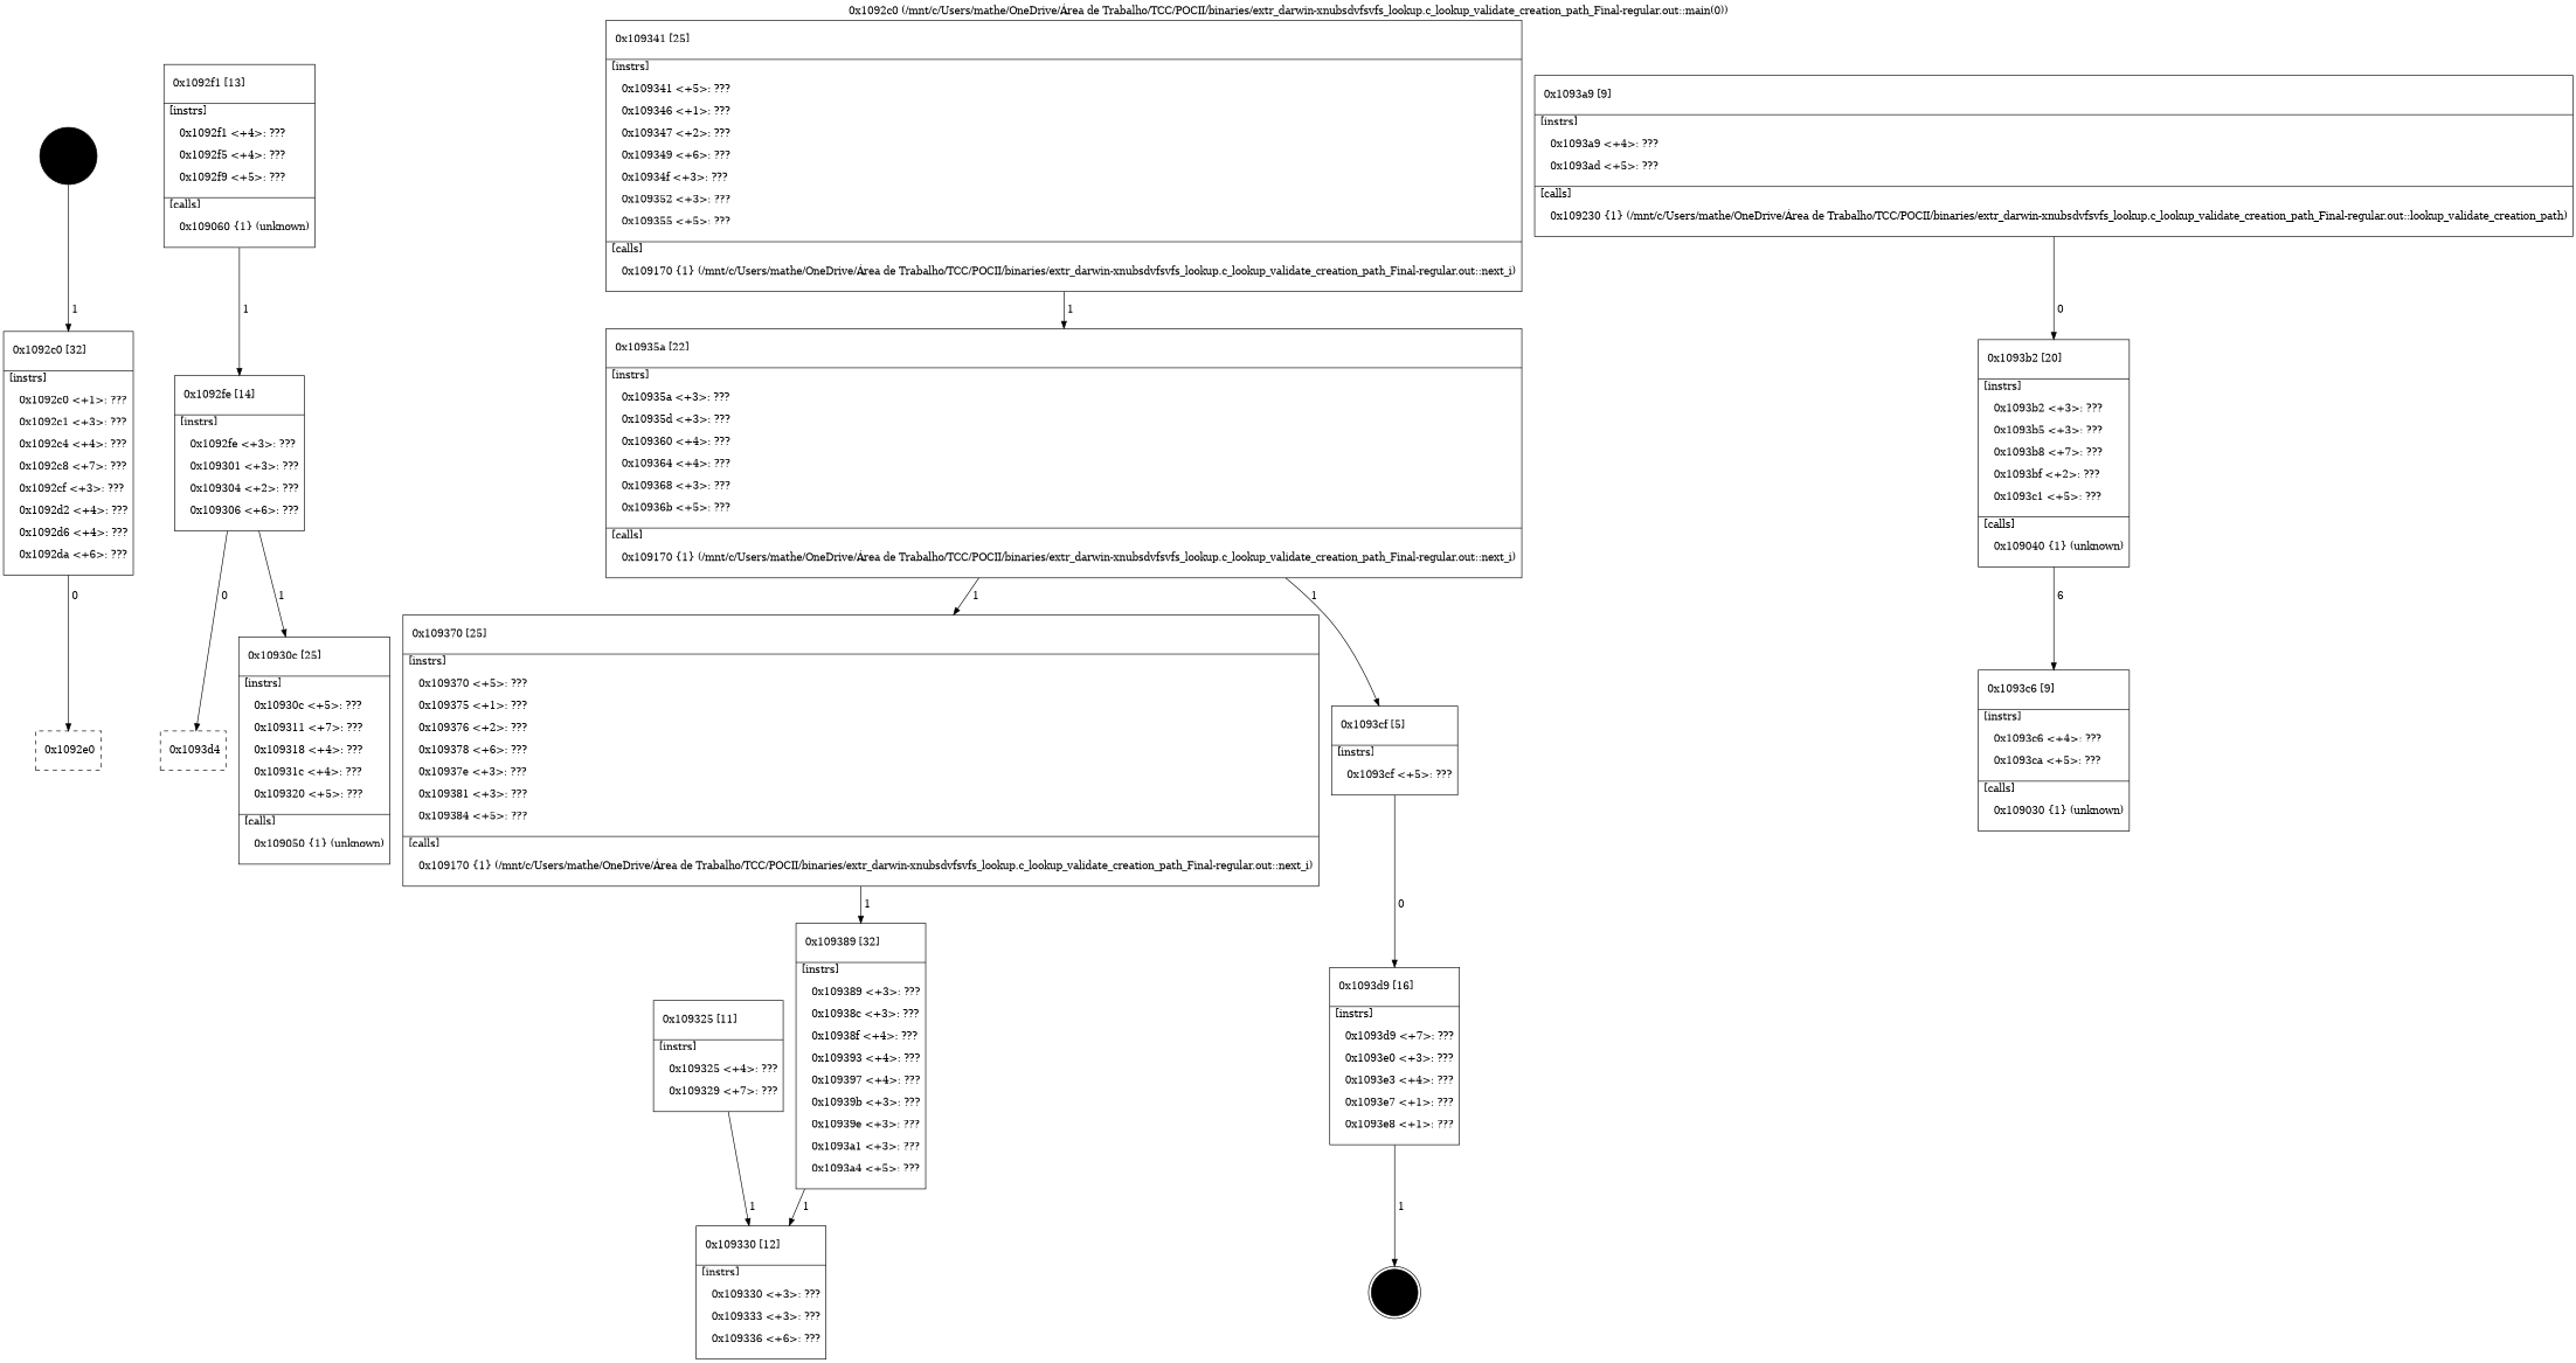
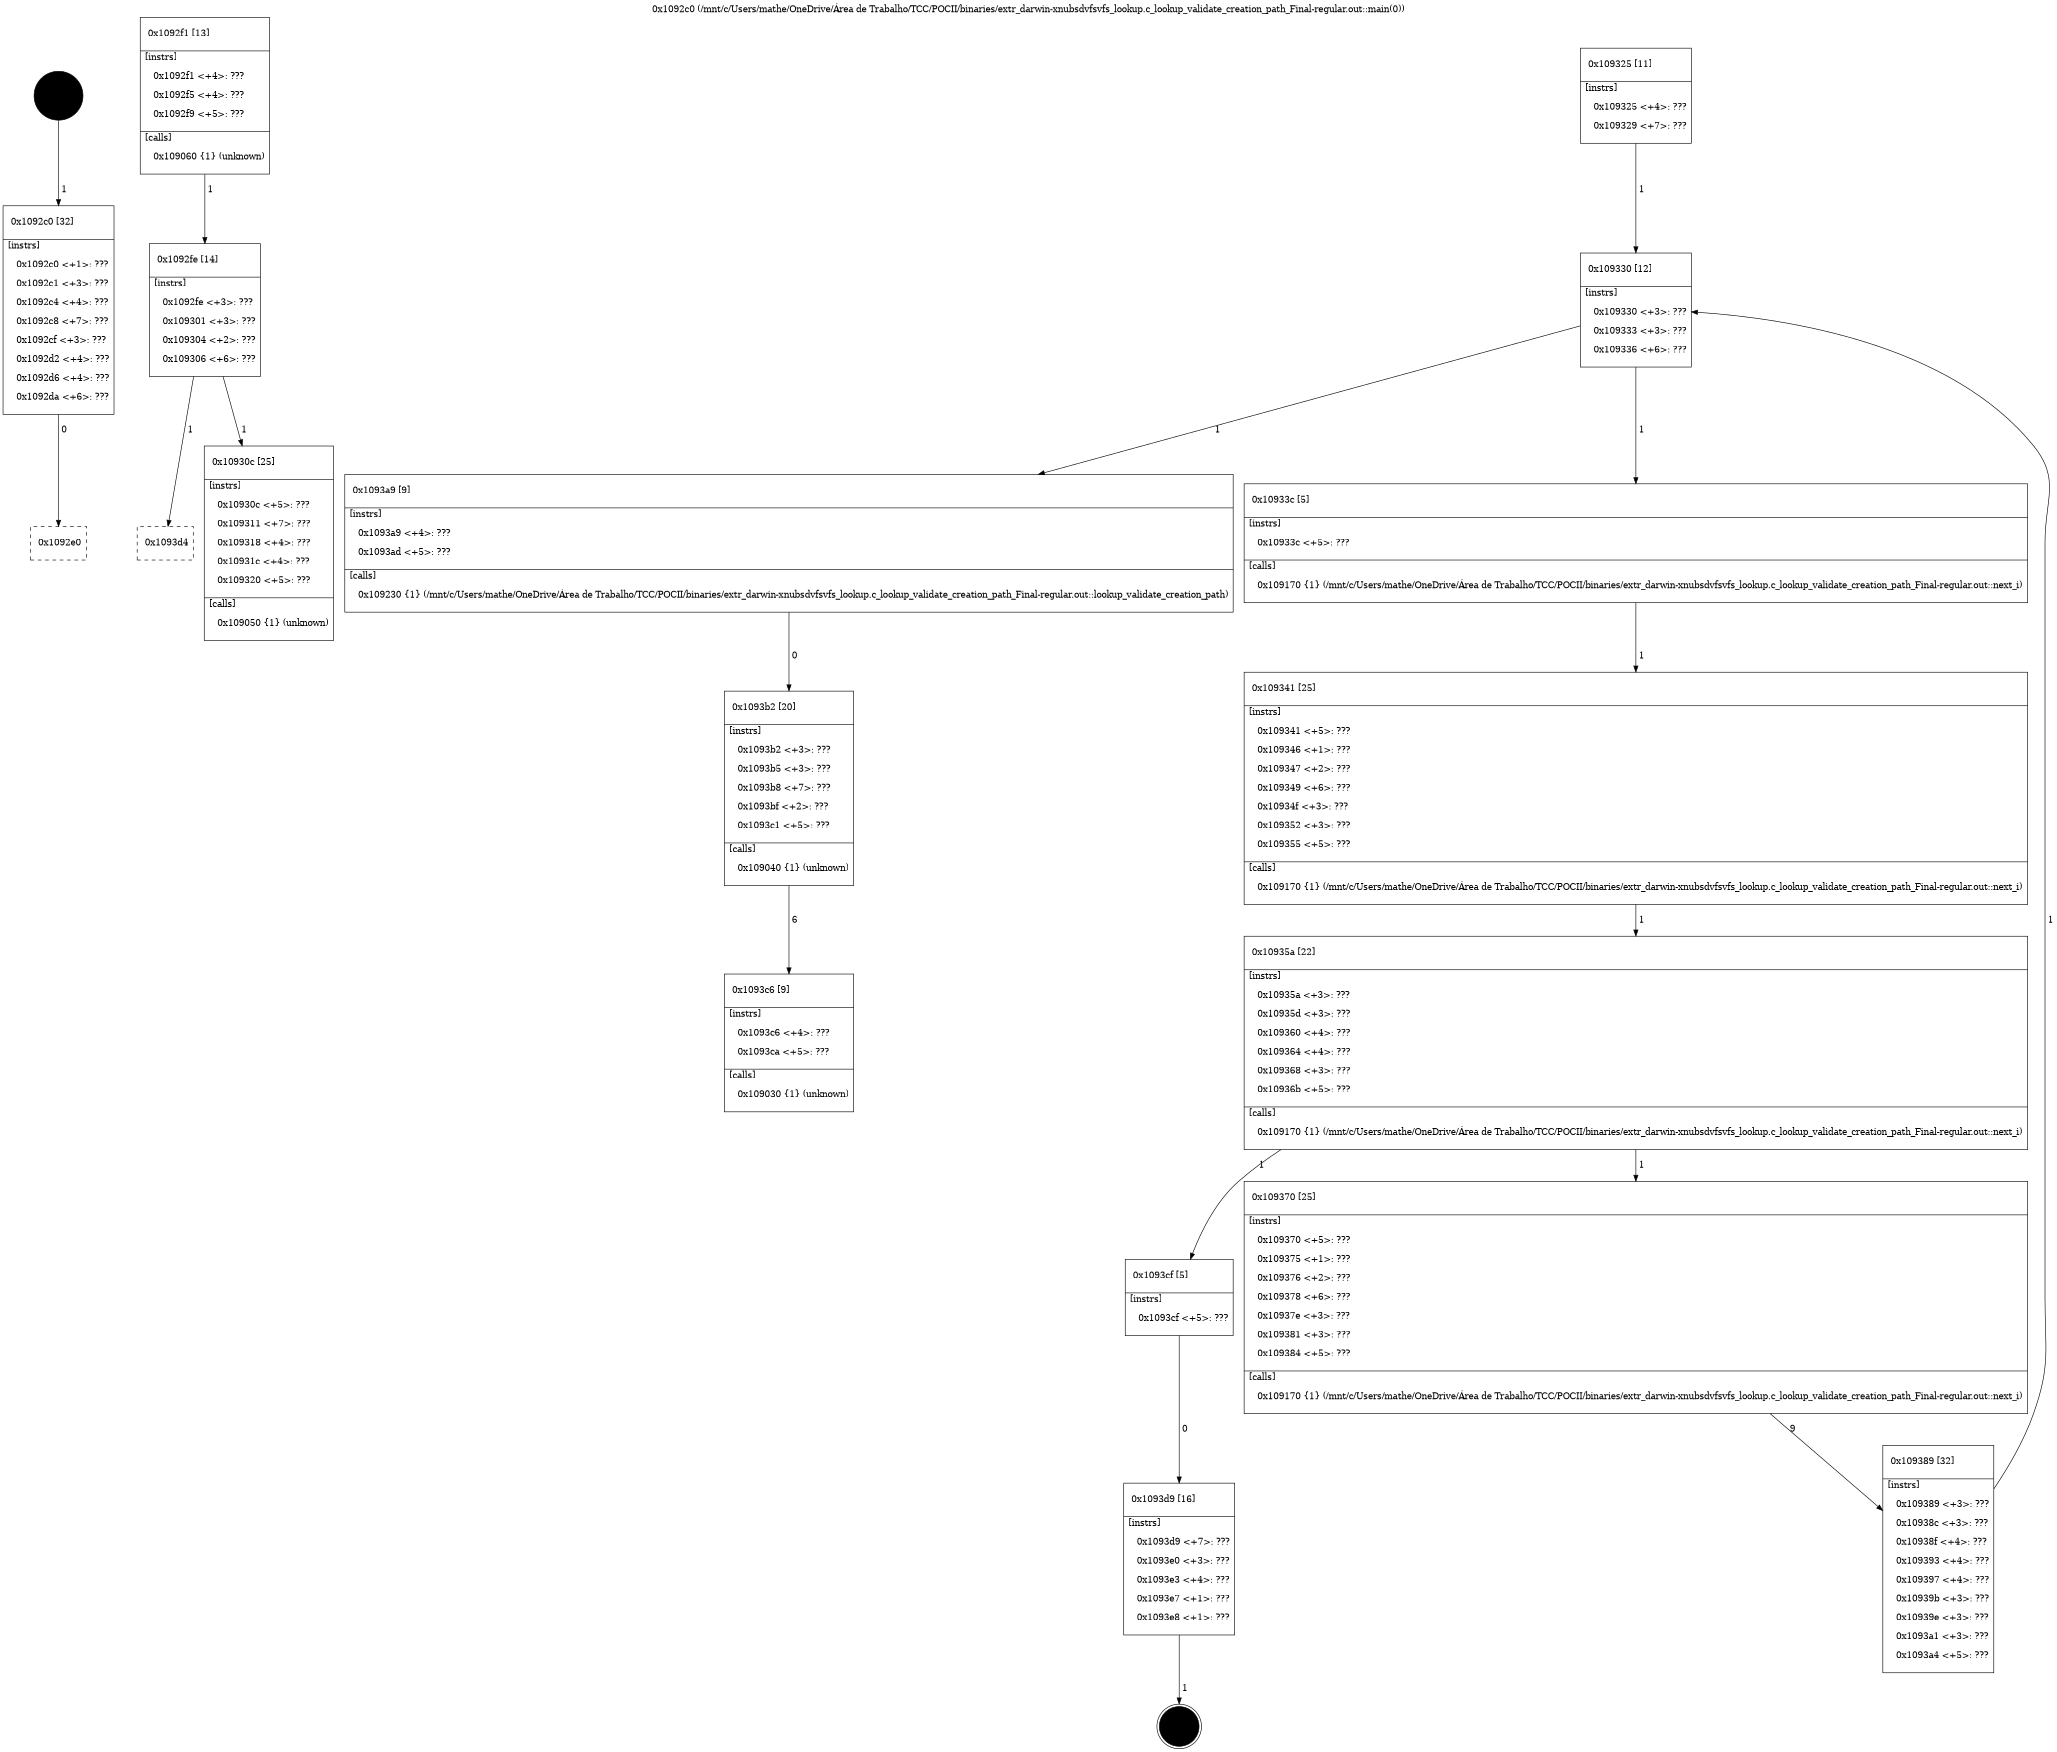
  digraph {
    label="0x1092c0 (/mnt/c/Users/mathe/OneDrive/Área de Trabalho/TCC/POCII/binaries/extr_darwin-xnubsdvfsvfs_lookup.c_lookup_validate_creation_path_Final-regular.out::main(0))"
    labelloc=t
    node [shape=record]
    Entry [fillcolor=black height=0.3 shape=circle style=filled width=0.3]
    n2 [label="{\n     0x1092c0 [32]\l\n     | [instrs]\l\n     &nbsp;&nbsp;0x1092c0 \<+1\>: ???\l\n     &nbsp;&nbsp;0x1092c1 \<+3\>: ???\l\n     &nbsp;&nbsp;0x1092c4 \<+4\>: ???\l\n     &nbsp;&nbsp;0x1092c8 \<+7\>: ???\l\n     &nbsp;&nbsp;0x1092cf \<+3\>: ???\l\n     &nbsp;&nbsp;0x1092d2 \<+4\>: ???\l\n     &nbsp;&nbsp;0x1092d6 \<+4\>: ???\l\n     &nbsp;&nbsp;0x1092da \<+6\>: ???\l\n  }"]
    n3 [label="{\n     0x1092e0\l\n  }" style=dashed]
    n4 [label="{\n     0x1092f1 [13]\l\n     | [instrs]\l\n     &nbsp;&nbsp;0x1092f1 \<+4\>: ???\l\n     &nbsp;&nbsp;0x1092f5 \<+4\>: ???\l\n     &nbsp;&nbsp;0x1092f9 \<+5\>: ???\l\n     | [calls]\l\n     &nbsp;&nbsp;0x109060 \{1\} (unknown)\l\n  }"]
    n5 [label="{\n     0x1092fe [14]\l\n     | [instrs]\l\n     &nbsp;&nbsp;0x1092fe \<+3\>: ???\l\n     &nbsp;&nbsp;0x109301 \<+3\>: ???\l\n     &nbsp;&nbsp;0x109304 \<+2\>: ???\l\n     &nbsp;&nbsp;0x109306 \<+6\>: ???\l\n  }"]
    n6 [label="{\n     0x1093d4\l\n  }" style=dashed]
    n7 [label="{\n     0x10930c [25]\l\n     | [instrs]\l\n     &nbsp;&nbsp;0x10930c \<+5\>: ???\l\n     &nbsp;&nbsp;0x109311 \<+7\>: ???\l\n     &nbsp;&nbsp;0x109318 \<+4\>: ???\l\n     &nbsp;&nbsp;0x10931c \<+4\>: ???\l\n     &nbsp;&nbsp;0x109320 \<+5\>: ???\l\n     | [calls]\l\n     &nbsp;&nbsp;0x109050 \{1\} (unknown)\l\n  }"]
    n8 [label="{\n     0x109325 [11]\l\n     | [instrs]\l\n     &nbsp;&nbsp;0x109325 \<+4\>: ???\l\n     &nbsp;&nbsp;0x109329 \<+7\>: ???\l\n  }"]
    n9 [label="{\n     0x109330 [12]\l\n     | [instrs]\l\n     &nbsp;&nbsp;0x109330 \<+3\>: ???\l\n     &nbsp;&nbsp;0x109333 \<+3\>: ???\l\n     &nbsp;&nbsp;0x109336 \<+6\>: ???\l\n  }"]
    Exit [fillcolor=black height=0.3 peripheries=2 shape=circle style=filled width=0.3]
    n11 [label="{\n     0x1093a9 [9]\l\n     | [instrs]\l\n     &nbsp;&nbsp;0x1093a9 \<+4\>: ???\l\n     &nbsp;&nbsp;0x1093ad \<+5\>: ???\l\n     | [calls]\l\n     &nbsp;&nbsp;0x109230 \{1\} (/mnt/c/Users/mathe/OneDrive/Área de Trabalho/TCC/POCII/binaries/extr_darwin-xnubsdvfsvfs_lookup.c_lookup_validate_creation_path_Final-regular.out::lookup_validate_creation_path)\l\n  }"]
+   n12 [label="{\n     0x10933c [5]\l\n     | [instrs]\l\n     &nbsp;&nbsp;0x10933c \<+5\>: ???\l\n     | [calls]\l\n     &nbsp;&nbsp;0x109170 \{1\} (/mnt/c/Users/mathe/OneDrive/Área de Trabalho/TCC/POCII/binaries/extr_darwin-xnubsdvfsvfs_lookup.c_lookup_validate_creation_path_Final-regular.out::next_i)\l\n  }"]
    n13 [label="{\n     0x1093b2 [20]\l\n     | [instrs]\l\n     &nbsp;&nbsp;0x1093b2 \<+3\>: ???\l\n     &nbsp;&nbsp;0x1093b5 \<+3\>: ???\l\n     &nbsp;&nbsp;0x1093b8 \<+7\>: ???\l\n     &nbsp;&nbsp;0x1093bf \<+2\>: ???\l\n     &nbsp;&nbsp;0x1093c1 \<+5\>: ???\l\n     | [calls]\l\n     &nbsp;&nbsp;0x109040 \{1\} (unknown)\l\n  }"]
    n14 [label="{\n     0x109341 [25]\l\n     | [instrs]\l\n     &nbsp;&nbsp;0x109341 \<+5\>: ???\l\n     &nbsp;&nbsp;0x109346 \<+1\>: ???\l\n     &nbsp;&nbsp;0x109347 \<+2\>: ???\l\n     &nbsp;&nbsp;0x109349 \<+6\>: ???\l\n     &nbsp;&nbsp;0x10934f \<+3\>: ???\l\n     &nbsp;&nbsp;0x109352 \<+3\>: ???\l\n     &nbsp;&nbsp;0x109355 \<+5\>: ???\l\n     | [calls]\l\n     &nbsp;&nbsp;0x109170 \{1\} (/mnt/c/Users/mathe/OneDrive/Área de Trabalho/TCC/POCII/binaries/extr_darwin-xnubsdvfsvfs_lookup.c_lookup_validate_creation_path_Final-regular.out::next_i)\l\n  }"]
    n15 [label="{\n     0x1093c6 [9]\l\n     | [instrs]\l\n     &nbsp;&nbsp;0x1093c6 \<+4\>: ???\l\n     &nbsp;&nbsp;0x1093ca \<+5\>: ???\l\n     | [calls]\l\n     &nbsp;&nbsp;0x109030 \{1\} (unknown)\l\n  }"]
    n16 [label="{\n     0x10935a [22]\l\n     | [instrs]\l\n     &nbsp;&nbsp;0x10935a \<+3\>: ???\l\n     &nbsp;&nbsp;0x10935d \<+3\>: ???\l\n     &nbsp;&nbsp;0x109360 \<+4\>: ???\l\n     &nbsp;&nbsp;0x109364 \<+4\>: ???\l\n     &nbsp;&nbsp;0x109368 \<+3\>: ???\l\n     &nbsp;&nbsp;0x10936b \<+5\>: ???\l\n     | [calls]\l\n     &nbsp;&nbsp;0x109170 \{1\} (/mnt/c/Users/mathe/OneDrive/Área de Trabalho/TCC/POCII/binaries/extr_darwin-xnubsdvfsvfs_lookup.c_lookup_validate_creation_path_Final-regular.out::next_i)\l\n  }"]
    n17 [label="{\n     0x109370 [25]\l\n     | [instrs]\l\n     &nbsp;&nbsp;0x109370 \<+5\>: ???\l\n     &nbsp;&nbsp;0x109375 \<+1\>: ???\l\n     &nbsp;&nbsp;0x109376 \<+2\>: ???\l\n     &nbsp;&nbsp;0x109378 \<+6\>: ???\l\n     &nbsp;&nbsp;0x10937e \<+3\>: ???\l\n     &nbsp;&nbsp;0x109381 \<+3\>: ???\l\n     &nbsp;&nbsp;0x109384 \<+5\>: ???\l\n     | [calls]\l\n     &nbsp;&nbsp;0x109170 \{1\} (/mnt/c/Users/mathe/OneDrive/Área de Trabalho/TCC/POCII/binaries/extr_darwin-xnubsdvfsvfs_lookup.c_lookup_validate_creation_path_Final-regular.out::next_i)\l\n  }"]
    n18 [label="{\n     0x1093cf [5]\l\n     | [instrs]\l\n     &nbsp;&nbsp;0x1093cf \<+5\>: ???\l\n  }"]
    n19 [label="{\n     0x109389 [32]\l\n     | [instrs]\l\n     &nbsp;&nbsp;0x109389 \<+3\>: ???\l\n     &nbsp;&nbsp;0x10938c \<+3\>: ???\l\n     &nbsp;&nbsp;0x10938f \<+4\>: ???\l\n     &nbsp;&nbsp;0x109393 \<+4\>: ???\l\n     &nbsp;&nbsp;0x109397 \<+4\>: ???\l\n     &nbsp;&nbsp;0x10939b \<+3\>: ???\l\n     &nbsp;&nbsp;0x10939e \<+3\>: ???\l\n     &nbsp;&nbsp;0x1093a1 \<+3\>: ???\l\n     &nbsp;&nbsp;0x1093a4 \<+5\>: ???\l\n  }"]
    n20 [label="{\n     0x1093d9 [16]\l\n     | [instrs]\l\n     &nbsp;&nbsp;0x1093d9 \<+7\>: ???\l\n     &nbsp;&nbsp;0x1093e0 \<+3\>: ???\l\n     &nbsp;&nbsp;0x1093e3 \<+4\>: ???\l\n     &nbsp;&nbsp;0x1093e7 \<+1\>: ???\l\n     &nbsp;&nbsp;0x1093e8 \<+1\>: ???\l\n  }"]
    Entry -> n2 [label=" 1"]
    n2 -> n3 [label=" 0"]
    n4 -> n5 [label=" 1"]
-   n5 -> n6 [label=" 0"]
+   n5 -> n6 [label=" 1"]
    n5 -> n7 [label=" 1"]
    n8 -> n9 [label=" 1"]
+   n9 -> n11 [label=" 1"]
+   n9 -> n12 [label=" 1"]
    n11 -> n13 [label=" 0"]
+   n12 -> n14 [label=" 1"]
    n13 -> n15 [label=" 6"]
    n14 -> n16 [label=" 1"]
    n16 -> n17 [label=" 1"]
    n16 -> n18 [label=" 1"]
-   n17 -> n19 [label=" 1"]
+   n17 -> n19 [label=" 9"]
    n18 -> n20 [label=" 0"]
    n19 -> n9 [label=" 1"]
    n20 -> Exit [label=" 1"]
  }
